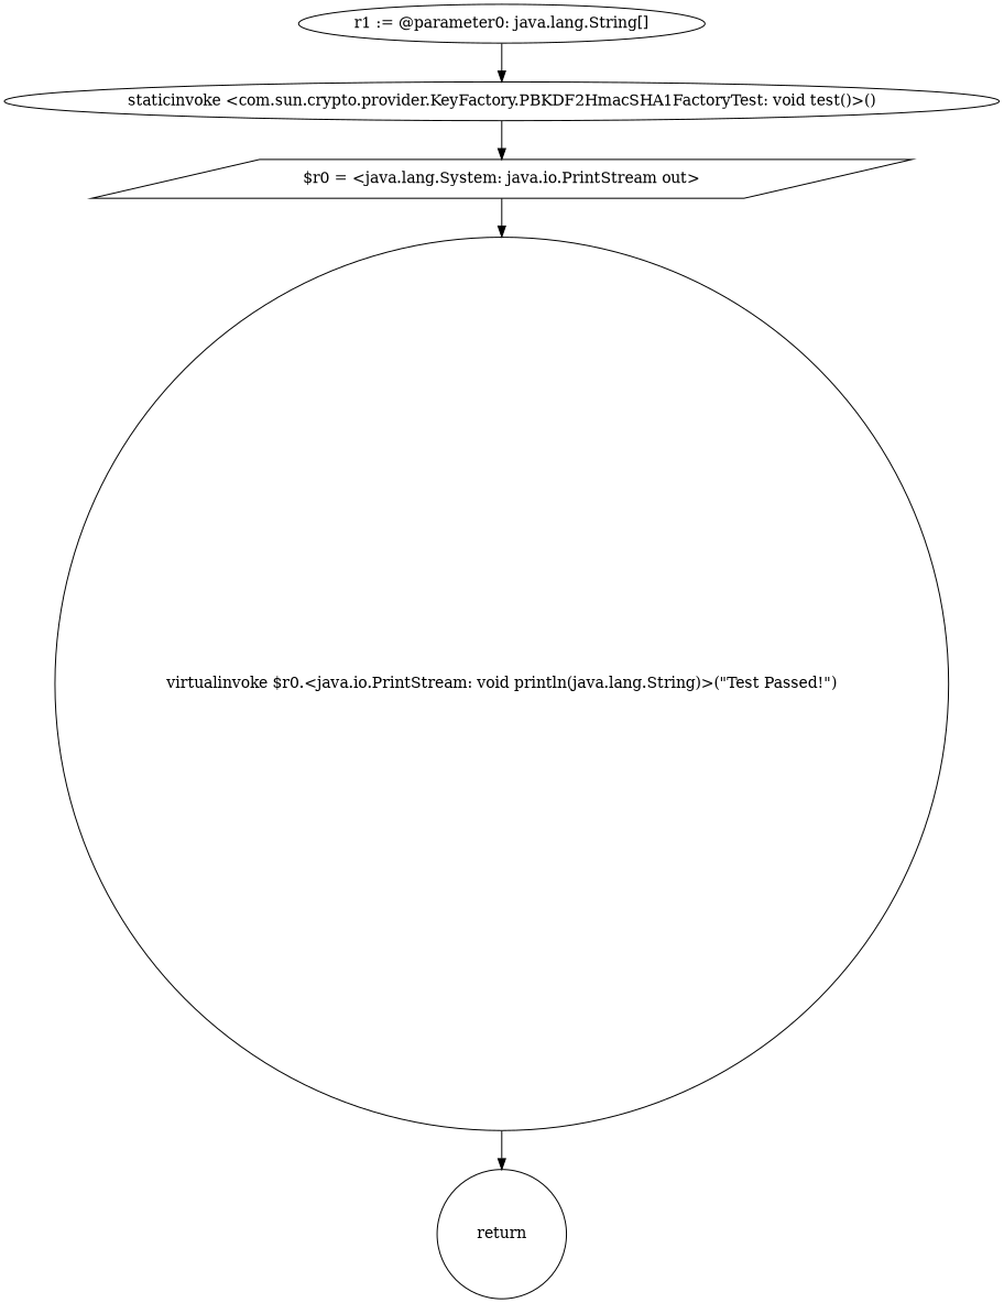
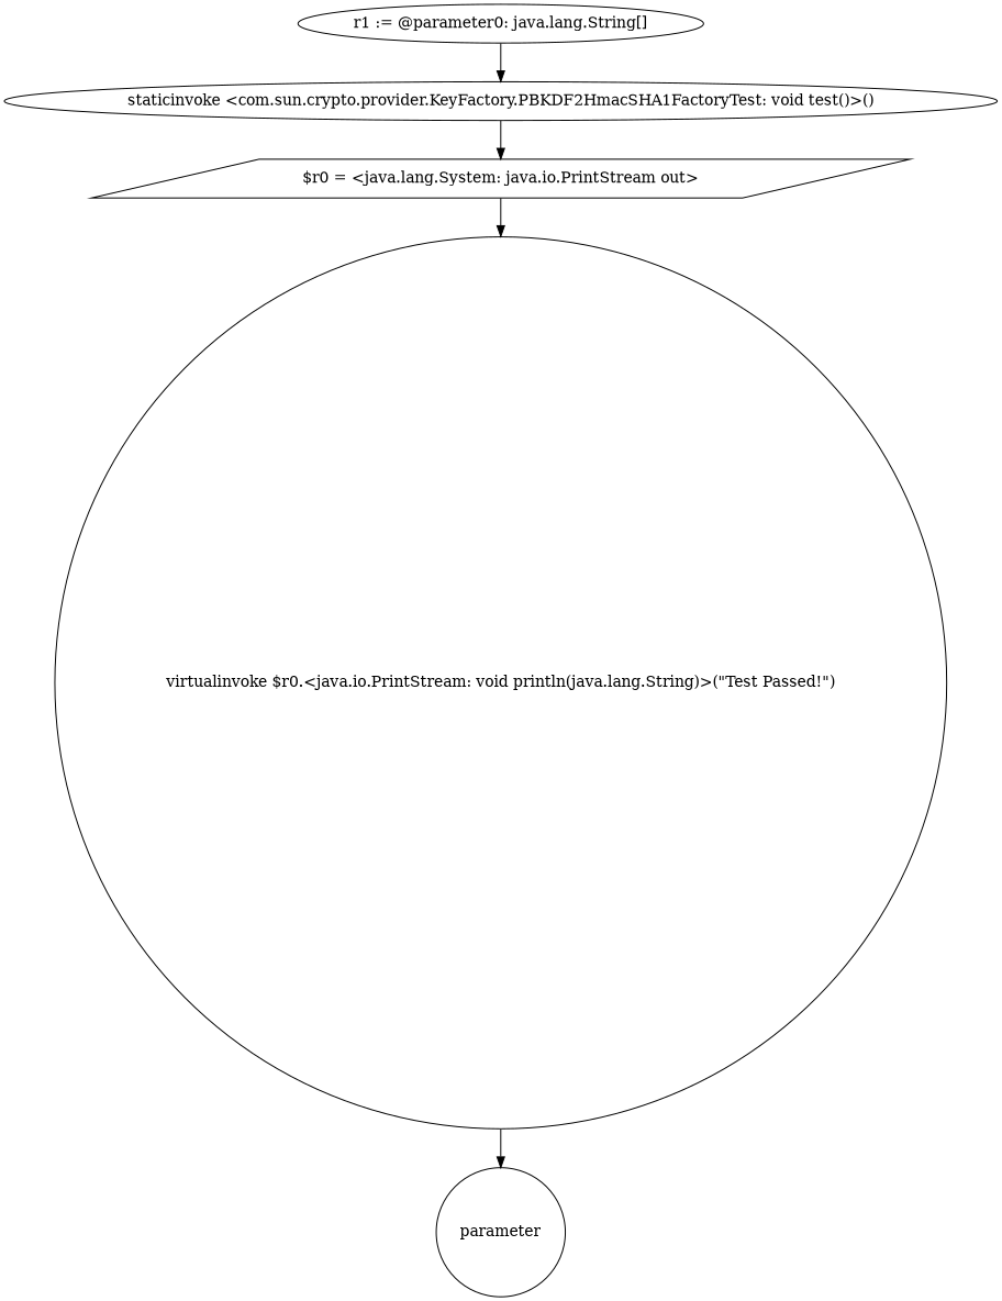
  digraph {
    node [shape=ellipse]
    "r1 := @parameter0: java.lang.String[]"
    "staticinvoke <com.sun.crypto.provider.KeyFactory.PBKDF2HmacSHA1FactoryTest: void test()>()"
    "$r0 = <java.lang.System: java.io.PrintStream out>" [shape=parallelogram]
    "virtualinvoke $r0.<java.io.PrintStream: void println(java.lang.String)>(\"Test Passed!\")" [shape=circle]
-   return [shape=circle]
+   return [shape=circle label=parameter]
    "r1 := @parameter0: java.lang.String[]" -> "staticinvoke <com.sun.crypto.provider.KeyFactory.PBKDF2HmacSHA1FactoryTest: void test()>()"
    "staticinvoke <com.sun.crypto.provider.KeyFactory.PBKDF2HmacSHA1FactoryTest: void test()>()" -> "$r0 = <java.lang.System: java.io.PrintStream out>"
    "$r0 = <java.lang.System: java.io.PrintStream out>" -> "virtualinvoke $r0.<java.io.PrintStream: void println(java.lang.String)>(\"Test Passed!\")"
    "virtualinvoke $r0.<java.io.PrintStream: void println(java.lang.String)>(\"Test Passed!\")" -> return
  }
